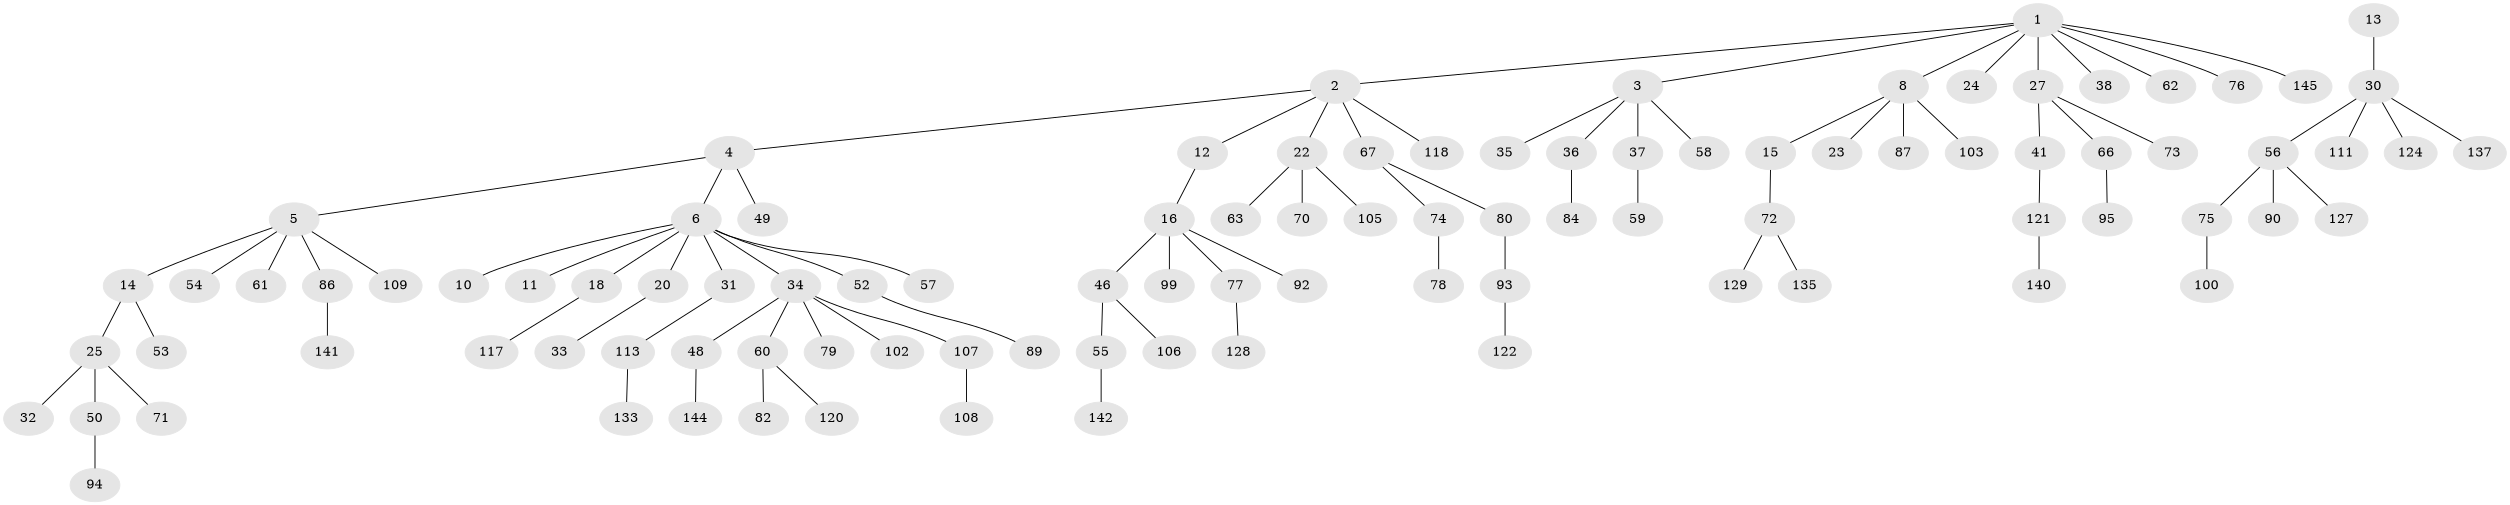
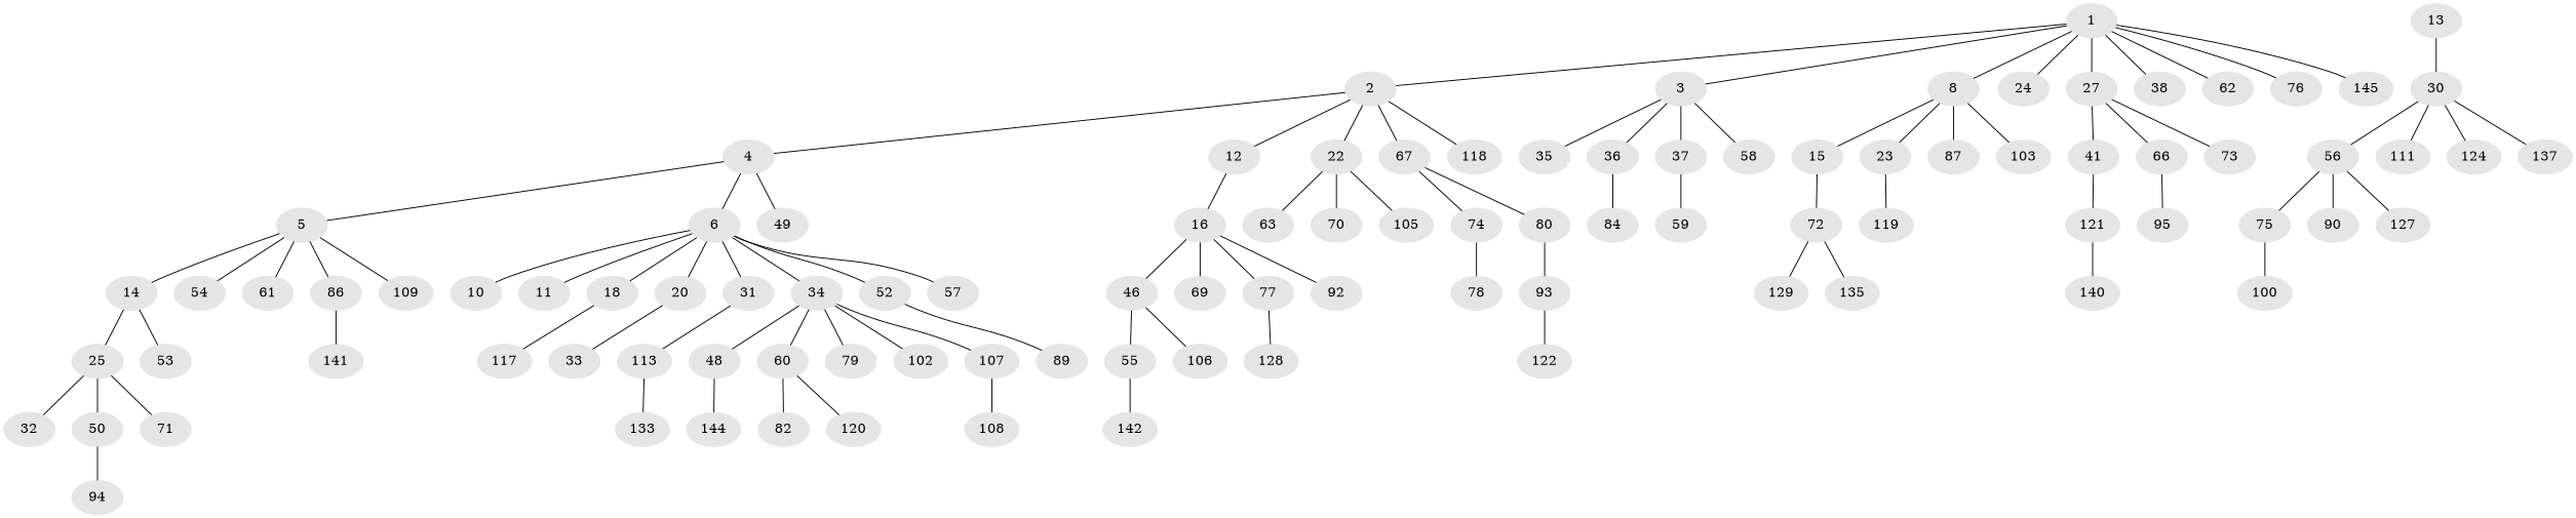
  graph {
    node [color=gray90 style=filled]
    1 [super="+9"]
    2 [super="+51"]
    3 [super="+7"]
    8 [super="+44"]
    24
    27
    38 [super="+96"]
    62 [super="+101"]
    76 [super="+126"]
    145
    4 [super="+29"]
    12
    22 [super="+42"]
    67
    118
    35
    36
    37
    58
    15 [super="+21"]
    23
    87 [super="+138"]
    103 [super="+132"]
    41 [super="+64"]
    66 [super="+130"]
    73
    5 [super="+26"]
    6 [super="+17"]
    49 [super="+81"]
    16 [super="+28"]
    63
    70 [super="+114"]
    105 [super="+136"]
    74
    80 [super="+112"]
    84
    n37 [label=59]
    14
    54
    61 [super="+98"]
    86
    109
    10
    11
    18
    20 [super="+104"]
    31 [super="+45"]
    34 [super="+40"]
    52 [super="+139"]
    57 [super="+91"]
    25 [super="+43"]
    53
    141
    13 [super="+19"]
    30 [super="+85"]
    117
    33 [super="+88"]
    113 [super="+123"]
    48 [super="+97"]
    60 [super="+65"]
    79
    102
    107 [super="+110"]
    89
    72 [super="+115"]
+   119 [super="+134"]
    46 [super="+47"]
-   69 [label=99]
+   69
    77 [super="+116"]
    92
    56 [super="+68"]
    111
    124
    137
    32
    50 [super="+59"]
    71 [super="+131"]
    129
    135
    55 [super="+83"]
    106
    128 [super="+143"]
    94
    121 [super="+125"]
    95
    75
    90
    127
    133
    144
    82
    120
    108
    140
    142
    100
    78
    93
    122
    1 -- 2
    1 -- 3
    1 -- 8
    1 -- 24
    1 -- 27
    1 -- 38
    1 -- 62
    1 -- 76
    1 -- 145
    2 -- 4
    2 -- 12
    2 -- 22
    2 -- 67
    2 -- 118
    3 -- 35
    3 -- 36
    3 -- 37
    3 -- 58
    8 -- 15
    8 -- 23
    8 -- 87
    8 -- 103
    27 -- 41
    27 -- 66
    27 -- 73
    4 -- 5
    4 -- 6
    4 -- 49
    12 -- 16
    22 -- 63
    22 -- 70
    22 -- 105
    67 -- 74
    67 -- 80
    36 -- 84
    37 -- n37
    15 -- 72
+   23 -- 119
    41 -- 121
    66 -- 95
    5 -- 14
    5 -- 54
    5 -- 61
    5 -- 86
    5 -- 109
    6 -- 10
    6 -- 11
    6 -- 18
    6 -- 20
    6 -- 31
    6 -- 34
    6 -- 52
    6 -- 57
    16 -- 46
    16 -- 69
    16 -- 77
    16 -- 92
    74 -- 78
    80 -- 93
    14 -- 25
    14 -- 53
    86 -- 141
    18 -- 117
    20 -- 33
    31 -- 113
    34 -- 48
    34 -- 60
    34 -- 79
    34 -- 102
    34 -- 107
    52 -- 89
    25 -- 32
    25 -- 50
    25 -- 71
    13 -- 30
    30 -- 56
    30 -- 111
    30 -- 124
    30 -- 137
    113 -- 133
    48 -- 144
    60 -- 82
    60 -- 120
    107 -- 108
    72 -- 129
    72 -- 135
    46 -- 55
    46 -- 106
    77 -- 128
    56 -- 75
    56 -- 90
    56 -- 127
    50 -- 94
    55 -- 142
    121 -- 140
    75 -- 100
    93 -- 122
  }
